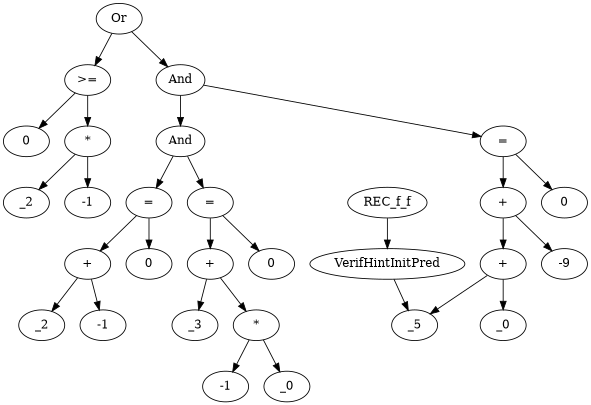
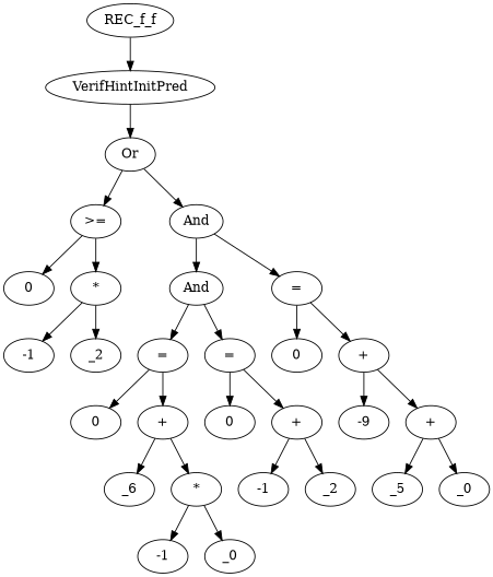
  digraph {
    n1 [label=REC_f_f]
    n2 [label=VerifHintInitPred]
    n3 [label=Or]
    n4 [label=">="]
    n5 [label=And]
    n6 [label=0]
    n7 [label="*"]
    n8 [label=And]
    n9 [label="="]
    n10 [label=-1]
    n11 [label=_2]
    n12 [label="="]
    n13 [label="="]
    n14 [label=0]
    n15 [label="+"]
    n16 [label=0]
    n17 [label="+"]
    n18 [label=0]
    n19 [label="+"]
-   n20 [label=_3]
+   n20 [label=_6]
    n21 [label="*"]
    n22 [label=-1]
    n23 [label=_0]
    n24 [label=-1]
    n25 [label=_2]
    n26 [label=-9]
    n27 [label="+"]
    n28 [label=_5]
    n29 [label=_0]
    n1 -> n2
-   n2 -> n28
+   n2 -> n3
    n3 -> n4
    n3 -> n5
    n4 -> n6
    n4 -> n7
    n5 -> n8
    n5 -> n9
    n7 -> n10
    n7 -> n11
    n8 -> n12
    n8 -> n13
    n9 -> n14
    n9 -> n15
    n12 -> n16
    n12 -> n17
    n13 -> n18
    n13 -> n19
    n15 -> n26
    n15 -> n27
    n17 -> n20
    n17 -> n21
    n19 -> n24
    n19 -> n25
    n21 -> n22
    n21 -> n23
    n27 -> n28
    n27 -> n29
  }
